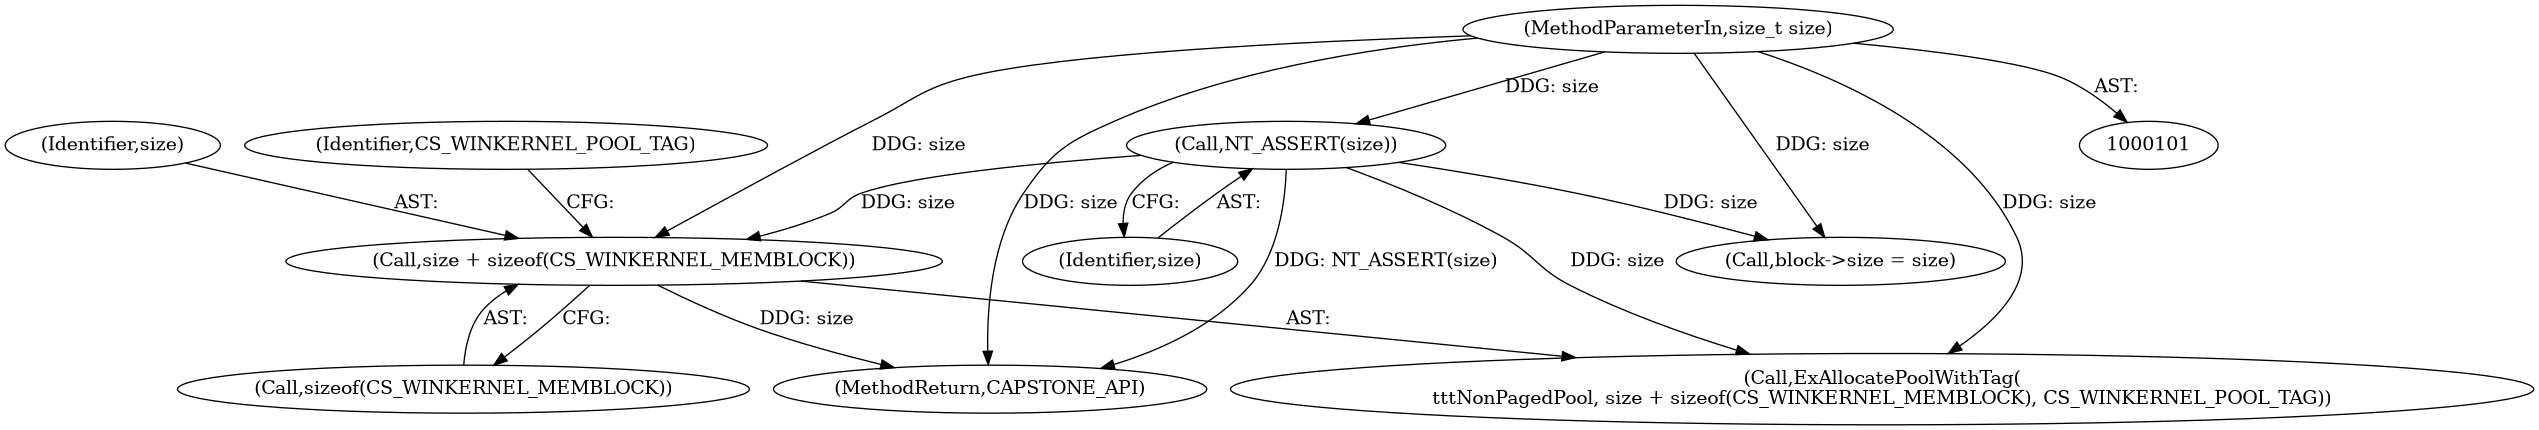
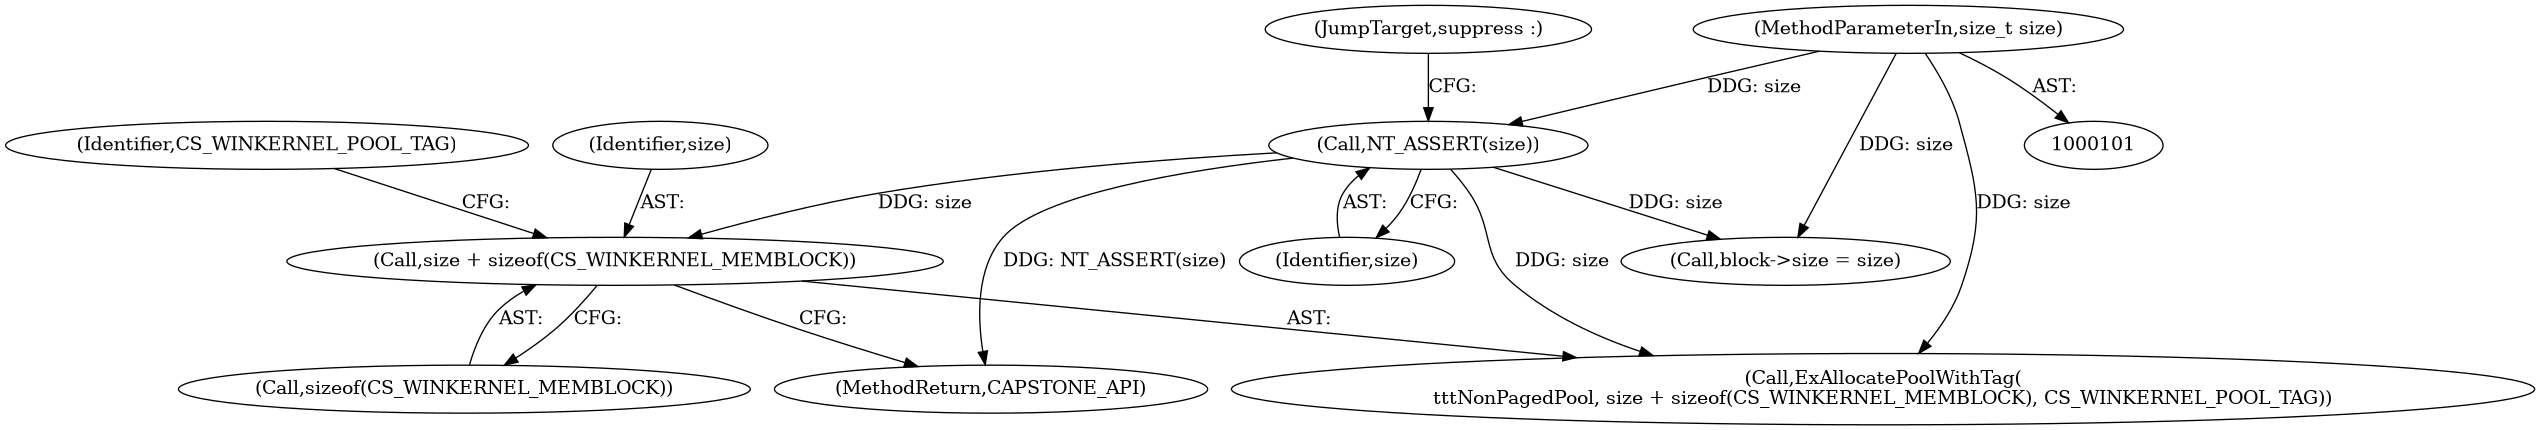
  digraph {
    n1 [label="(Call,size + sizeof(CS_WINKERNEL_MEMBLOCK))"]
    n2 [label="(MethodReturn,CAPSTONE_API)"]
    n3 [label="(Call,ExAllocatePoolWithTag(\n\t\t\tNonPagedPool, size + sizeof(CS_WINKERNEL_MEMBLOCK), CS_WINKERNEL_POOL_TAG))"]
    n4 [label="(Call,sizeof(CS_WINKERNEL_MEMBLOCK))"]
    n5 [label="(Call,NT_ASSERT(size))"]
    n6 [label="(Identifier,size)"]
    n7 [label="(Call,block->size = size)"]
    n8 [label="(MethodParameterIn,size_t size)"]
    1000101
    n10 [label="(Identifier,size)"]
    n11 [label="(Identifier,CS_WINKERNEL_POOL_TAG)"]
-   n1 -> n2 [label="DDG: size"]
+   n12 [label="(JumpTarget,suppress :)"]
+   n1 -> n2 [label="CFG: "]
    n1 -> n3 [label="AST: "]
    n1 -> n4 [label="CFG: "]
    n4 -> n1 [label="AST: "]
    n5 -> n1 [label="DDG: size"]
    n5 -> n2 [label="DDG: NT_ASSERT(size)"]
    n5 -> n3 [label="DDG: size"]
    n5 -> n6 [label="CFG: "]
    n5 -> n7 [label="DDG: size"]
    n6 -> n5 [label="AST: "]
-   n8 -> n1 [label="DDG: size"]
-   n8 -> n2 [label="DDG: size"]
    n8 -> n3 [label="DDG: size"]
    n8 -> n5 [label="DDG: size"]
    n8 -> n7 [label="DDG: size"]
    n8 -> 1000101 [label="AST: "]
    n10 -> n1 [label="AST: "]
    n11 -> n1 [label="CFG: "]
+   n12 -> n5 [label="CFG: "]
  }
